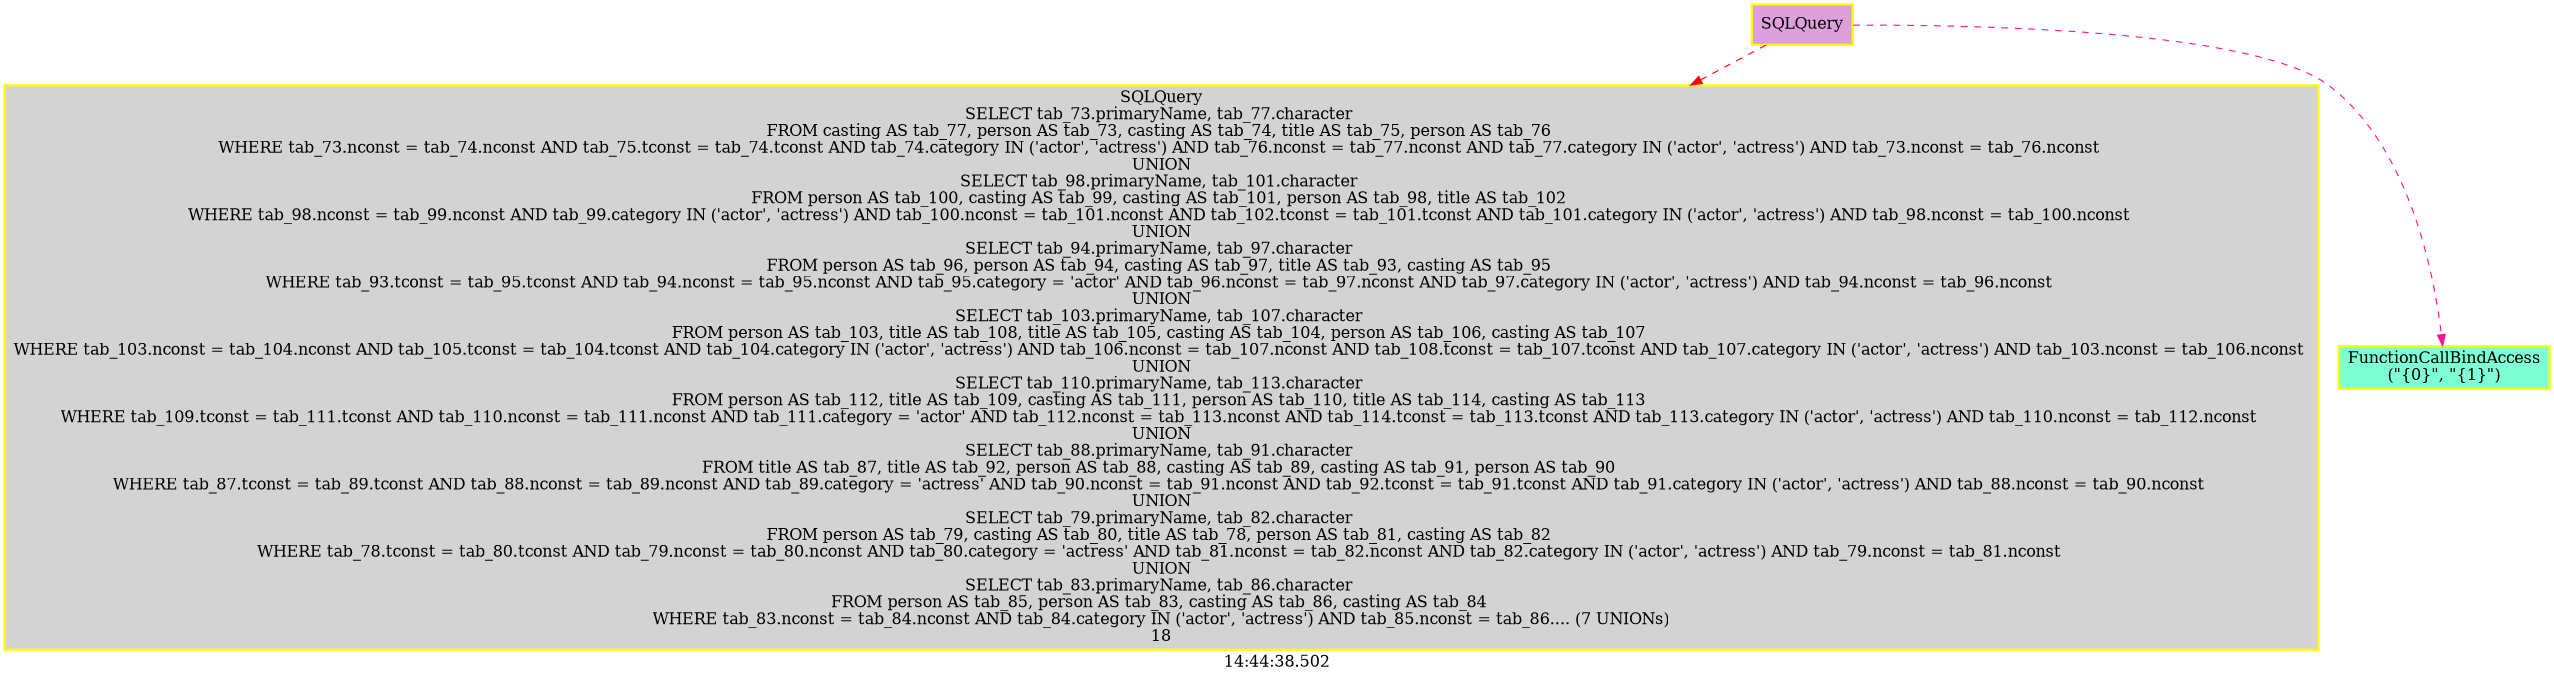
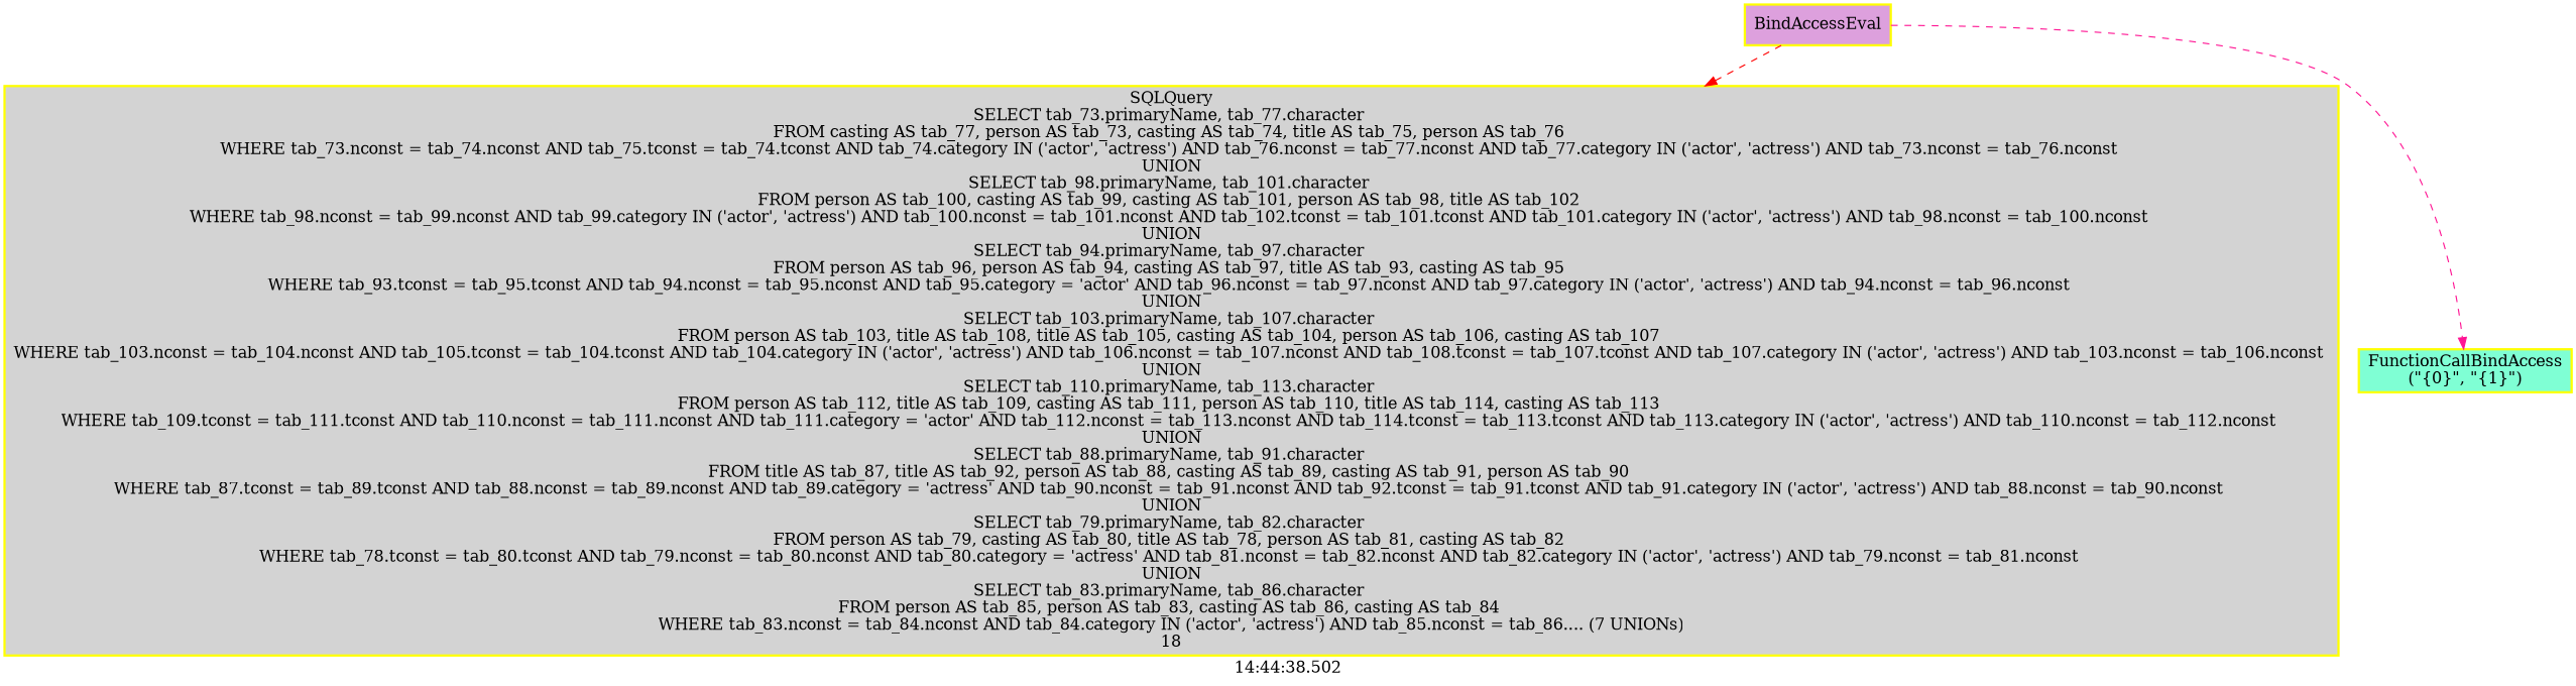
  digraph {
    label="14:44:38.502"
    node [color=yellow fontcolor=black shape=box style="bold,filled"]
    edge [style=dashed]
-   n1 [label=SQLQuery fillcolor=plum]
+   n1 [label=BindAccessEval fillcolor=plum]
    n2 [label="SQLQuery\nSELECT tab_73.primaryName, tab_77.character \nFROM casting AS tab_77, person AS tab_73, casting AS tab_74, title AS tab_75, person AS tab_76 \nWHERE tab_73.nconst = tab_74.nconst AND tab_75.tconst = tab_74.tconst AND tab_74.category IN ('actor', 'actress') AND tab_76.nconst = tab_77.nconst AND tab_77.category IN ('actor', 'actress') AND tab_73.nconst = tab_76.nconst \nUNION\nSELECT tab_98.primaryName, tab_101.character \nFROM person AS tab_100, casting AS tab_99, casting AS tab_101, person AS tab_98, title AS tab_102 \nWHERE tab_98.nconst = tab_99.nconst AND tab_99.category IN ('actor', 'actress') AND tab_100.nconst = tab_101.nconst AND tab_102.tconst = tab_101.tconst AND tab_101.category IN ('actor', 'actress') AND tab_98.nconst = tab_100.nconst \nUNION\nSELECT tab_94.primaryName, tab_97.character \nFROM person AS tab_96, person AS tab_94, casting AS tab_97, title AS tab_93, casting AS tab_95 \nWHERE tab_93.tconst = tab_95.tconst AND tab_94.nconst = tab_95.nconst AND tab_95.category = 'actor' AND tab_96.nconst = tab_97.nconst AND tab_97.category IN ('actor', 'actress') AND tab_94.nconst = tab_96.nconst \nUNION\nSELECT tab_103.primaryName, tab_107.character \nFROM person AS tab_103, title AS tab_108, title AS tab_105, casting AS tab_104, person AS tab_106, casting AS tab_107 \nWHERE tab_103.nconst = tab_104.nconst AND tab_105.tconst = tab_104.tconst AND tab_104.category IN ('actor', 'actress') AND tab_106.nconst = tab_107.nconst AND tab_108.tconst = tab_107.tconst AND tab_107.category IN ('actor', 'actress') AND tab_103.nconst = tab_106.nconst \nUNION\nSELECT tab_110.primaryName, tab_113.character \nFROM person AS tab_112, title AS tab_109, casting AS tab_111, person AS tab_110, title AS tab_114, casting AS tab_113 \nWHERE tab_109.tconst = tab_111.tconst AND tab_110.nconst = tab_111.nconst AND tab_111.category = 'actor' AND tab_112.nconst = tab_113.nconst AND tab_114.tconst = tab_113.tconst AND tab_113.category IN ('actor', 'actress') AND tab_110.nconst = tab_112.nconst \nUNION\nSELECT tab_88.primaryName, tab_91.character \nFROM title AS tab_87, title AS tab_92, person AS tab_88, casting AS tab_89, casting AS tab_91, person AS tab_90 \nWHERE tab_87.tconst = tab_89.tconst AND tab_88.nconst = tab_89.nconst AND tab_89.category = 'actress' AND tab_90.nconst = tab_91.nconst AND tab_92.tconst = tab_91.tconst AND tab_91.category IN ('actor', 'actress') AND tab_88.nconst = tab_90.nconst \nUNION\nSELECT tab_79.primaryName, tab_82.character \nFROM person AS tab_79, casting AS tab_80, title AS tab_78, person AS tab_81, casting AS tab_82 \nWHERE tab_78.tconst = tab_80.tconst AND tab_79.nconst = tab_80.nconst AND tab_80.category = 'actress' AND tab_81.nconst = tab_82.nconst AND tab_82.category IN ('actor', 'actress') AND tab_79.nconst = tab_81.nconst \nUNION\nSELECT tab_83.primaryName, tab_86.character \nFROM person AS tab_85, person AS tab_83, casting AS tab_86, casting AS tab_84 \nWHERE tab_83.nconst = tab_84.nconst AND tab_84.category IN ('actor', 'actress') AND tab_85.nconst = tab_86.... (7 UNIONs)\n18" fillcolor=lightgrey]
    n3 [label="FunctionCallBindAccess\n(\"{0}\", \"{1}\")" fillcolor=aquamarine]
    n1 -> n2 [color=red]
    n1 -> n3 [color=deeppink]
  }
